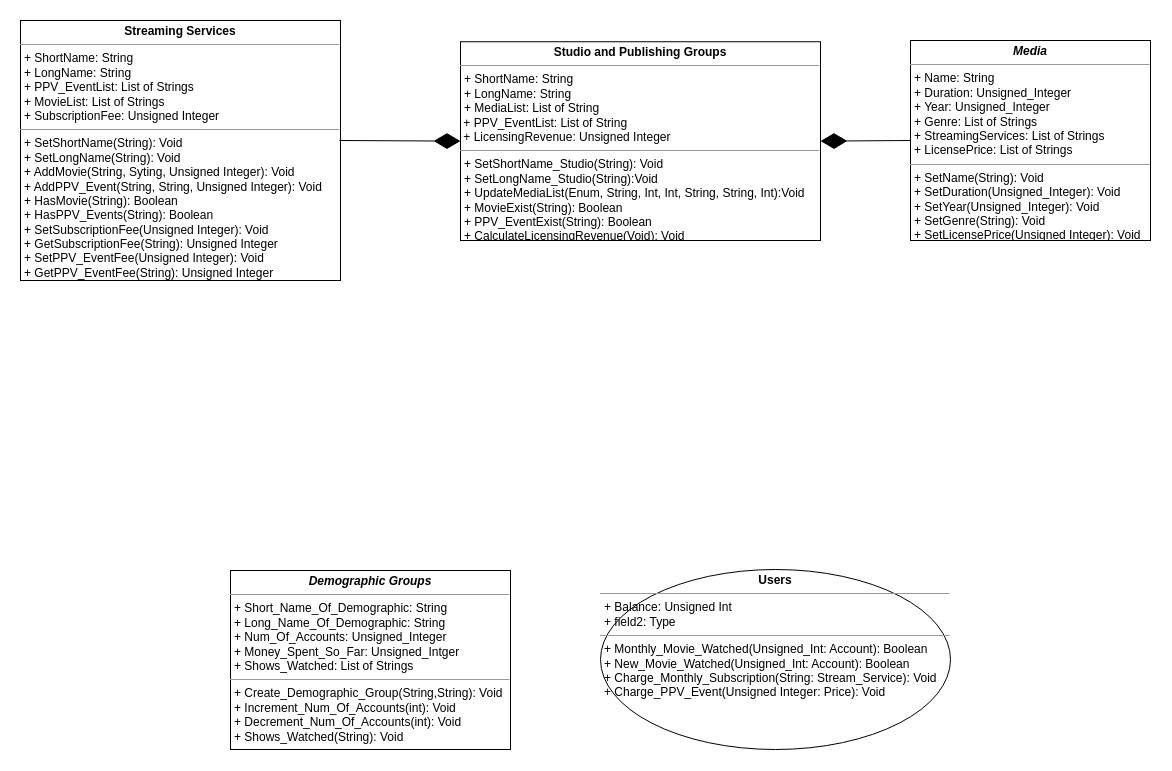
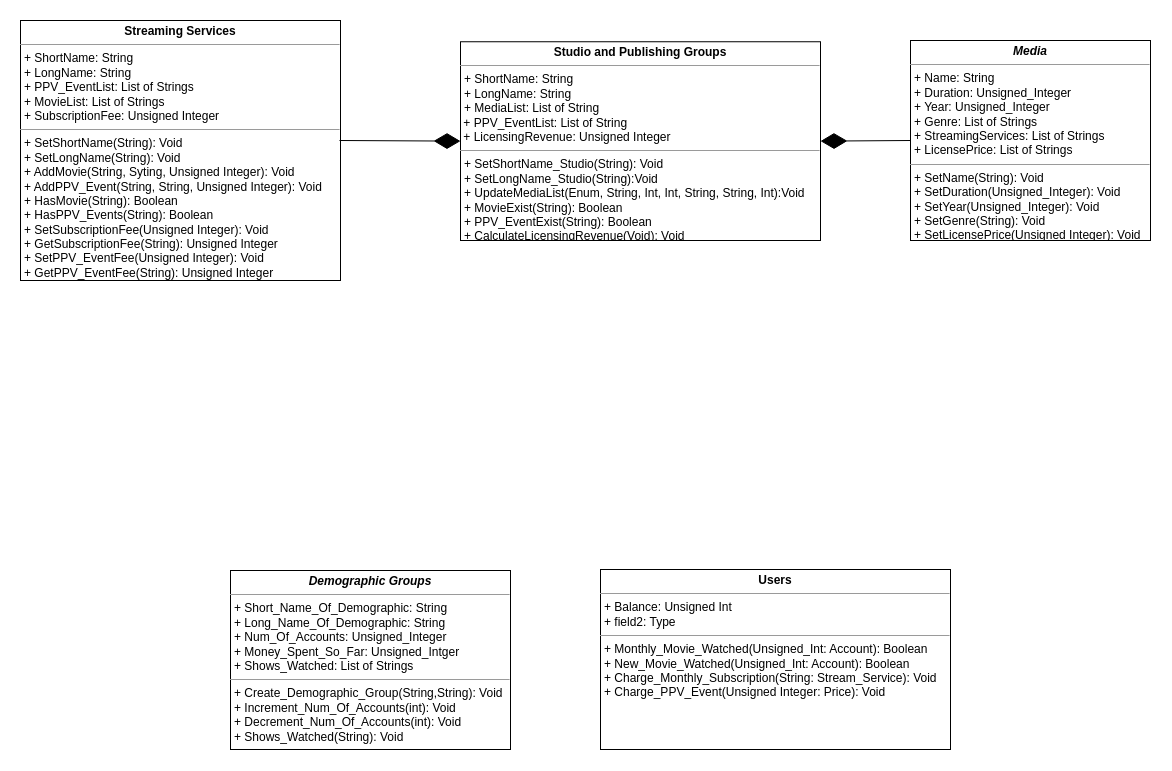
  <mxCell id="0" />
  <mxCell id="1" parent="0" />
  <mxCell id="2" value="&lt;p style=&quot;margin: 0px ; margin-top: 4px ; text-align: center&quot;&gt;&lt;b&gt;Studio and Publishing Groups&lt;/b&gt;&lt;/p&gt;&lt;hr size=&quot;1&quot;&gt;&lt;p style=&quot;margin: 0px ; margin-left: 4px&quot;&gt;+ ShortName: String&lt;br&gt;+ LongName: String&lt;/p&gt;&lt;p style=&quot;margin: 0px ; margin-left: 4px&quot;&gt;+ MediaList: List of String&lt;br&gt;&lt;/p&gt;&amp;nbsp;+ PPV_EventList: List of String&lt;br&gt;&amp;nbsp;+ LicensingRevenue: Unsigned Integer&lt;br&gt;&lt;hr size=&quot;1&quot;&gt;&lt;p style=&quot;margin: 0px ; margin-left: 4px&quot;&gt;+ SetShortName_Studio(String): Void&lt;br&gt;+ SetLongName_Studio(String):Void&lt;/p&gt;&lt;p style=&quot;margin: 0px ; margin-left: 4px&quot;&gt;+ UpdateMediaList(Enum, String, Int, Int, String, String, Int):Void&lt;br&gt;&lt;/p&gt;&lt;p style=&quot;margin: 0px ; margin-left: 4px&quot;&gt;+ MovieExist(String): Boolean&lt;br&gt;&lt;/p&gt;&lt;p style=&quot;margin: 0px ; margin-left: 4px&quot;&gt;+ PPV_EventExist(String): Boolean&lt;br&gt;&lt;/p&gt;&lt;p style=&quot;margin: 0px ; margin-left: 4px&quot;&gt;+ CalculateLicensingRevenue(Void): Void&lt;br&gt;&lt;/p&gt;" style="verticalAlign=top;align=left;overflow=fill;fontSize=12;fontFamily=Helvetica;html=1;rounded=0;shadow=0;comic=0;labelBackgroundColor=none;strokeWidth=1" parent="1" vertex="1"><mxGeometry x="460" y="41.25" width="360" height="198.75" as="geometry" /></mxCell>
  <mxCell id="3" value="&lt;p style=&quot;margin: 0px ; margin-top: 4px ; text-align: center&quot;&gt;&lt;i&gt;&lt;b&gt;Demographic Groups&lt;/b&gt;&lt;/i&gt;&lt;/p&gt;&lt;hr size=&quot;1&quot;&gt;&lt;p style=&quot;margin: 0px ; margin-left: 4px&quot;&gt;+ Short_Name_Of_Demographic: String&lt;br&gt;+ Long_Name_Of_Demographic: String&lt;/p&gt;&lt;p style=&quot;margin: 0px ; margin-left: 4px&quot;&gt;+ Num_Of_Accounts: Unsigned_Integer&lt;br&gt;&lt;/p&gt;&lt;p style=&quot;margin: 0px ; margin-left: 4px&quot;&gt;+ Money_Spent_So_Far: Unsigned_Intger&lt;br&gt;&lt;/p&gt;&lt;p style=&quot;margin: 0px ; margin-left: 4px&quot;&gt;+ Shows_Watched: List of Strings&lt;/p&gt;&lt;hr size=&quot;1&quot;&gt;&lt;p style=&quot;margin: 0px ; margin-left: 4px&quot;&gt;+ Create_Demographic_Group(String,String): Void&lt;br&gt;+ Increment_Num_Of_Accounts(int): Void&lt;/p&gt;&lt;p style=&quot;margin: 0px ; margin-left: 4px&quot;&gt;+ Decrement_Num_Of_Accounts(int): Void&lt;br&gt;&lt;/p&gt;&lt;p style=&quot;margin: 0px ; margin-left: 4px&quot;&gt;+ Shows_Watched(String): Void&lt;br&gt;&lt;/p&gt;" style="verticalAlign=top;align=left;overflow=fill;fontSize=12;fontFamily=Helvetica;html=1;rounded=0;shadow=0;comic=0;labelBackgroundColor=none;strokeWidth=1" parent="1" vertex="1"><mxGeometry x="230" y="570" width="280" height="179" as="geometry" /></mxCell>
  <mxCell id="4" value="&lt;p style=&quot;margin: 0px ; margin-top: 4px ; text-align: center&quot;&gt;&lt;b&gt;Streaming Services&lt;/b&gt;&lt;/p&gt;&lt;hr size=&quot;1&quot;&gt;&lt;p style=&quot;margin: 0px ; margin-left: 4px&quot;&gt;+ ShortName: String&lt;br&gt;+ LongName: String&lt;/p&gt;&lt;p style=&quot;margin: 0px ; margin-left: 4px&quot;&gt;+ PPV_EventList: List of Strings&lt;br&gt;&lt;/p&gt;&lt;p style=&quot;margin: 0px ; margin-left: 4px&quot;&gt;+ MovieList: List of Strings&lt;/p&gt;&lt;p style=&quot;margin: 0px ; margin-left: 4px&quot;&gt;+ SubscriptionFee: Unsigned Integer&lt;/p&gt;&lt;hr size=&quot;1&quot;&gt;&lt;p style=&quot;margin: 0px ; margin-left: 4px&quot;&gt;+ SetShortName(String): Void&lt;br&gt;+ SetLongName(String): Void&lt;br&gt;&lt;/p&gt;&lt;p style=&quot;margin: 0px 0px 0px 4px&quot;&gt;+ AddMovie(String, Syting, Unsigned Integer): Void&lt;br&gt;&lt;/p&gt;&lt;p style=&quot;margin: 0px 0px 0px 4px&quot;&gt;+ AddPPV_Event(String, String, Unsigned Integer): Void&lt;/p&gt;&lt;p style=&quot;margin: 0px ; margin-left: 4px&quot;&gt;+ HasMovie(String): Boolean&lt;br&gt;&lt;/p&gt;&lt;p style=&quot;margin: 0px ; margin-left: 4px&quot;&gt;+ HasPPV_Events(String): Boolean&lt;br&gt;&lt;/p&gt;&lt;p style=&quot;margin: 0px ; margin-left: 4px&quot;&gt;+ SetSubscriptionFee(Unsigned Integer): Void&lt;br&gt;&lt;/p&gt;&lt;p style=&quot;margin: 0px ; margin-left: 4px&quot;&gt;+ GetSubscriptionFee(String): Unsigned Integer&lt;/p&gt;&lt;p style=&quot;margin: 0px ; margin-left: 4px&quot;&gt;+ SetPPV_EventFee(Unsigned Integer): Void&lt;br&gt;&lt;/p&gt;&lt;p style=&quot;margin: 0px ; margin-left: 4px&quot;&gt;+ GetPPV_EventFee(String): Unsigned Integer&lt;/p&gt;&lt;p style=&quot;margin: 0px ; margin-left: 4px&quot;&gt;&lt;br&gt;&lt;/p&gt;" style="verticalAlign=top;align=left;overflow=fill;fontSize=12;fontFamily=Helvetica;html=1;rounded=0;shadow=0;comic=0;labelBackgroundColor=none;strokeWidth=1" parent="1" vertex="1"><mxGeometry x="20" y="20" width="320" height="260" as="geometry" /></mxCell>
  <mxCell id="5" value="&lt;p style=&quot;margin: 0px ; margin-top: 4px ; text-align: center&quot;&gt;&lt;b&gt;&lt;i&gt;Media&lt;/i&gt;&lt;/b&gt;&lt;/p&gt;&lt;hr size=&quot;1&quot;&gt;&lt;p style=&quot;margin: 0px ; margin-left: 4px&quot;&gt;+ Name: String&lt;br&gt;+ Duration: Unsigned_Integer&lt;/p&gt;&lt;p style=&quot;margin: 0px ; margin-left: 4px&quot;&gt;+ Year: Unsigned_Integer&lt;/p&gt;&lt;p style=&quot;margin: 0px ; margin-left: 4px&quot;&gt;+ Genre: List of Strings&lt;/p&gt;&lt;p style=&quot;margin: 0px ; margin-left: 4px&quot;&gt;+ StreamingServices: List of Strings&lt;/p&gt;&lt;p style=&quot;margin: 0px ; margin-left: 4px&quot;&gt;+ LicensePrice: List of Strings&lt;br&gt;&lt;/p&gt;&lt;hr size=&quot;1&quot;&gt;&lt;p style=&quot;margin: 0px ; margin-left: 4px&quot;&gt;+ SetName(String): Void&lt;/p&gt;&lt;p style=&quot;margin: 0px ; margin-left: 4px&quot;&gt;+ SetDuration(Unsigned_Integer): Void&lt;br&gt;&lt;/p&gt;&lt;p style=&quot;margin: 0px ; margin-left: 4px&quot;&gt;+ SetYear(Unsigned_Integer): Void&lt;br&gt;&lt;/p&gt;&lt;p style=&quot;margin: 0px ; margin-left: 4px&quot;&gt;+ SetGenre(String): Void&lt;/p&gt;&lt;p style=&quot;margin: 0px ; margin-left: 4px&quot;&gt;+ SetLicensePrice(Unsigned Integer): Void&lt;br&gt;&lt;/p&gt;" style="verticalAlign=top;align=left;overflow=fill;fontSize=12;fontFamily=Helvetica;html=1;rounded=0;shadow=0;comic=0;labelBackgroundColor=none;strokeWidth=1" parent="1" vertex="1"><mxGeometry x="910" y="40" width="240" height="200" as="geometry" /></mxCell>
- <mxCell id="6" value="&lt;p style=&quot;margin: 0px ; margin-top: 4px ; text-align: center&quot;&gt;&lt;b&gt;Users&lt;/b&gt;&lt;/p&gt;&lt;hr size=&quot;1&quot;&gt;&lt;p style=&quot;margin: 0px ; margin-left: 4px&quot;&gt;+ Balance: Unsigned Int&lt;br&gt;+ field2: Type&lt;/p&gt;&lt;hr size=&quot;1&quot;&gt;&lt;p style=&quot;margin: 0px ; margin-left: 4px&quot;&gt;+ Monthly_Movie_Watched(Unsigned_Int: Account): Boolean&lt;/p&gt;&lt;p style=&quot;margin: 0px ; margin-left: 4px&quot;&gt;+ New_Movie_Watched(Unsigned_Int: Account): Boolean&lt;br&gt;+ Charge_Monthly_Subscription(String: Stream_Service): Void&lt;/p&gt;&lt;p style=&quot;margin: 0px ; margin-left: 4px&quot;&gt;+ Charge_PPV_Event(Unsigned Integer: Price): Void&lt;br&gt;&lt;/p&gt;" style="ellipse;verticalAlign=top;align=left;overflow=fill;fontSize=12;fontFamily=Helvetica;html=1;shadow=0;comic=0;labelBackgroundColor=none;strokeWidth=1;" vertex="1" parent="1"><mxGeometry x="600" y="569" width="350" height="180" as="geometry" /></mxCell>
+ <mxCell id="6" value="&lt;p style=&quot;margin: 0px ; margin-top: 4px ; text-align: center&quot;&gt;&lt;b&gt;Users&lt;/b&gt;&lt;/p&gt;&lt;hr size=&quot;1&quot;&gt;&lt;p style=&quot;margin: 0px ; margin-left: 4px&quot;&gt;+ Balance: Unsigned Int&lt;br&gt;+ field2: Type&lt;/p&gt;&lt;hr size=&quot;1&quot;&gt;&lt;p style=&quot;margin: 0px ; margin-left: 4px&quot;&gt;+ Monthly_Movie_Watched(Unsigned_Int: Account): Boolean&lt;/p&gt;&lt;p style=&quot;margin: 0px ; margin-left: 4px&quot;&gt;+ New_Movie_Watched(Unsigned_Int: Account): Boolean&lt;br&gt;+ Charge_Monthly_Subscription(String: Stream_Service): Void&lt;/p&gt;&lt;p style=&quot;margin: 0px ; margin-left: 4px&quot;&gt;+ Charge_PPV_Event(Unsigned Integer: Price): Void&lt;br&gt;&lt;/p&gt;" style="verticalAlign=top;align=left;overflow=fill;fontSize=12;fontFamily=Helvetica;html=1;rounded=0;shadow=0;comic=0;labelBackgroundColor=none;strokeWidth=1" vertex="1" parent="1"><mxGeometry x="600" y="569" width="350" height="180" as="geometry" /></mxCell>
  <mxCell id="7" value="" style="endArrow=diamondThin;endFill=1;endSize=24;html=1;entryX=0;entryY=0.5;entryDx=0;entryDy=0;" edge="1" parent="1" target="2"><mxGeometry width="160" relative="1" as="geometry"><mxPoint x="339" y="140" as="sourcePoint" /><mxPoint x="460" y="130" as="targetPoint" /></mxGeometry></mxCell>
  <mxCell id="8" value="" style="endArrow=diamondThin;endFill=1;endSize=24;html=1;entryX=1;entryY=0.5;entryDx=0;entryDy=0;exitX=0;exitY=0.5;exitDx=0;exitDy=0;" edge="1" parent="1" source="5" target="2"><mxGeometry width="160" relative="1" as="geometry"><mxPoint x="940" y="140" as="sourcePoint" /><mxPoint x="880" y="139.5" as="targetPoint" /></mxGeometry></mxCell>
